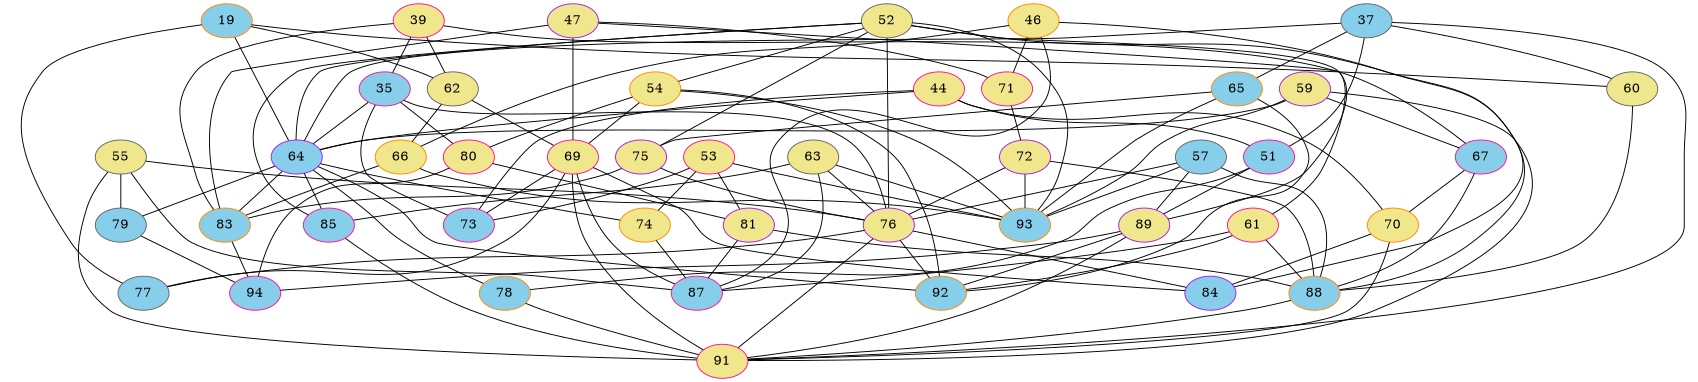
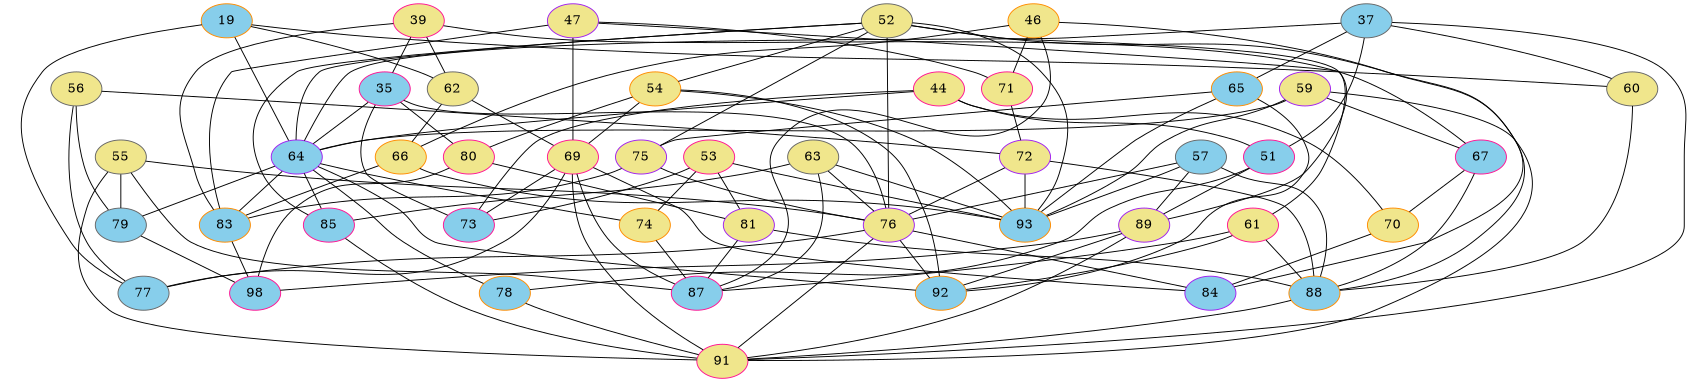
  graph {
    node [color=deeppink fillcolor=khaki style=filled]
    19 [color=darkorange fillcolor=skyblue super="+17"]
    60 [color=gray40]
    62 [color=gray40]
    64 [color=purple fillcolor=skyblue super="+5+45+16+50"]
    77 [color=gray40 fillcolor=skyblue]
    88 [color=darkorange fillcolor=skyblue super="+30+36"]
    66 [color=darkorange]
    69 [super="+9+40"]
    83 [color=darkorange fillcolor=skyblue super="+82"]
    78 [color=darkorange fillcolor=skyblue]
    85 [fillcolor=skyblue]
    74 [color=darkorange]
    92 [color=darkorange fillcolor=skyblue super="+58+26"]
    79 [color=gray40 fillcolor=skyblue]
    35 [fillcolor=skyblue]
    73 [fillcolor=skyblue]
    76 [color=purple super="+28+42"]
    80
    91 [super="+10+23+29"]
    84 [color=purple fillcolor=skyblue]
    81 [color=purple]
-   94 [fillcolor=skyblue]
+   94 [fillcolor=skyblue label=98]
    37 [color=gray40 fillcolor=skyblue super="+27"]
    51 [fillcolor=skyblue]
    65 [color=darkorange fillcolor=skyblue super="+11"]
    89 [color=purple super="+2+38+48"]
    75 [color=purple]
    93 [color=darkorange fillcolor=skyblue super="+90+68"]
    39
    67 [fillcolor=skyblue]
    70 [color=darkorange]
    44
    46 [color=darkorange]
    71
    87 [fillcolor=skyblue super="+24"]
    72 [color=purple super="+13+20"]
    47 [color=purple super="+31"]
    61
    52 [color=gray40 super="+43+49"]
    54 [color=darkorange super="+21"]
    53
    55 [color=gray40 super="+12"]
+   56 [color=gray40]
    57 [color=gray40 fillcolor=skyblue]
    59 [color=purple]
    63 [color=gray40]
    19 -- 60
    19 -- 62
    19 -- 64
    19 -- 77
    60 -- 88
    62 -- 66
    62 -- 69
    64 -- 83 [weight=2]
    64 -- 78
    64 -- 85
    64 -- 74 [weight=2]
    64 -- 92 [weight=3]
    64 -- 79
    88 -- 91
    66 -- 83
    66 -- 93
    69 -- 77
    69 -- 73
    69 -- 91 [weight=2]
    69 -- 84
    69 -- 87
    83 -- 94
    78 -- 91 [weight=2]
    85 -- 91
    74 -- 87
    79 -- 94
    35 -- 64
    35 -- 73
    35 -- 76
    35 -- 80
    76 -- 77
    76 -- 92 [weight=2]
    76 -- 91
    76 -- 84
    80 -- 81
    80 -- 94
    81 -- 88
    81 -- 87
    37 -- 60
    37 -- 64
    37 -- 91
    37 -- 51
    37 -- 65 [weight=2]
    51 -- 78
    51 -- 89
    65 -- 92
    65 -- 75
    65 -- 93
    89 -- 92 [weight=2]
    89 -- 91
    89 -- 94
    75 -- 83
    75 -- 76
    39 -- 62
    39 -- 83
    39 -- 35
    39 -- 67
    67 -- 88
    67 -- 70
-   70 -- 91
    70 -- 84
    44 -- 64
    44 -- 73
    44 -- 51
    44 -- 70
    46 -- 66
    46 -- 84
    46 -- 71
    46 -- 87
    71 -- 72 [weight=2]
    72 -- 88
    72 -- 76
    72 -- 93 [weight=2]
    47 -- 69 [weight=2]
    47 -- 83 [weight=2]
    47 -- 71
    47 -- 61
    61 -- 88
    61 -- 92
    61 -- 87
    52 -- 64
    52 -- 88
    52 -- 85
    52 -- 76 [weight=2]
    52 -- 89 [weight=2]
    52 -- 75
    52 -- 93
    52 -- 54
    54 -- 69 [weight=2]
    54 -- 92
    54 -- 80
    54 -- 93
    53 -- 74
    53 -- 73
    53 -- 81
    53 -- 93
    55 -- 79
    55 -- 76 [weight=2]
    55 -- 91
    55 -- 87 [weight=2]
+   56 -- 77
+   56 -- 79
+   56 -- 72 [weight=2]
    57 -- 88
    57 -- 76
    57 -- 89
    57 -- 93
    59 -- 64
    59 -- 91
    59 -- 93
    59 -- 67
    63 -- 85
    63 -- 76
    63 -- 93
    63 -- 87
  }
